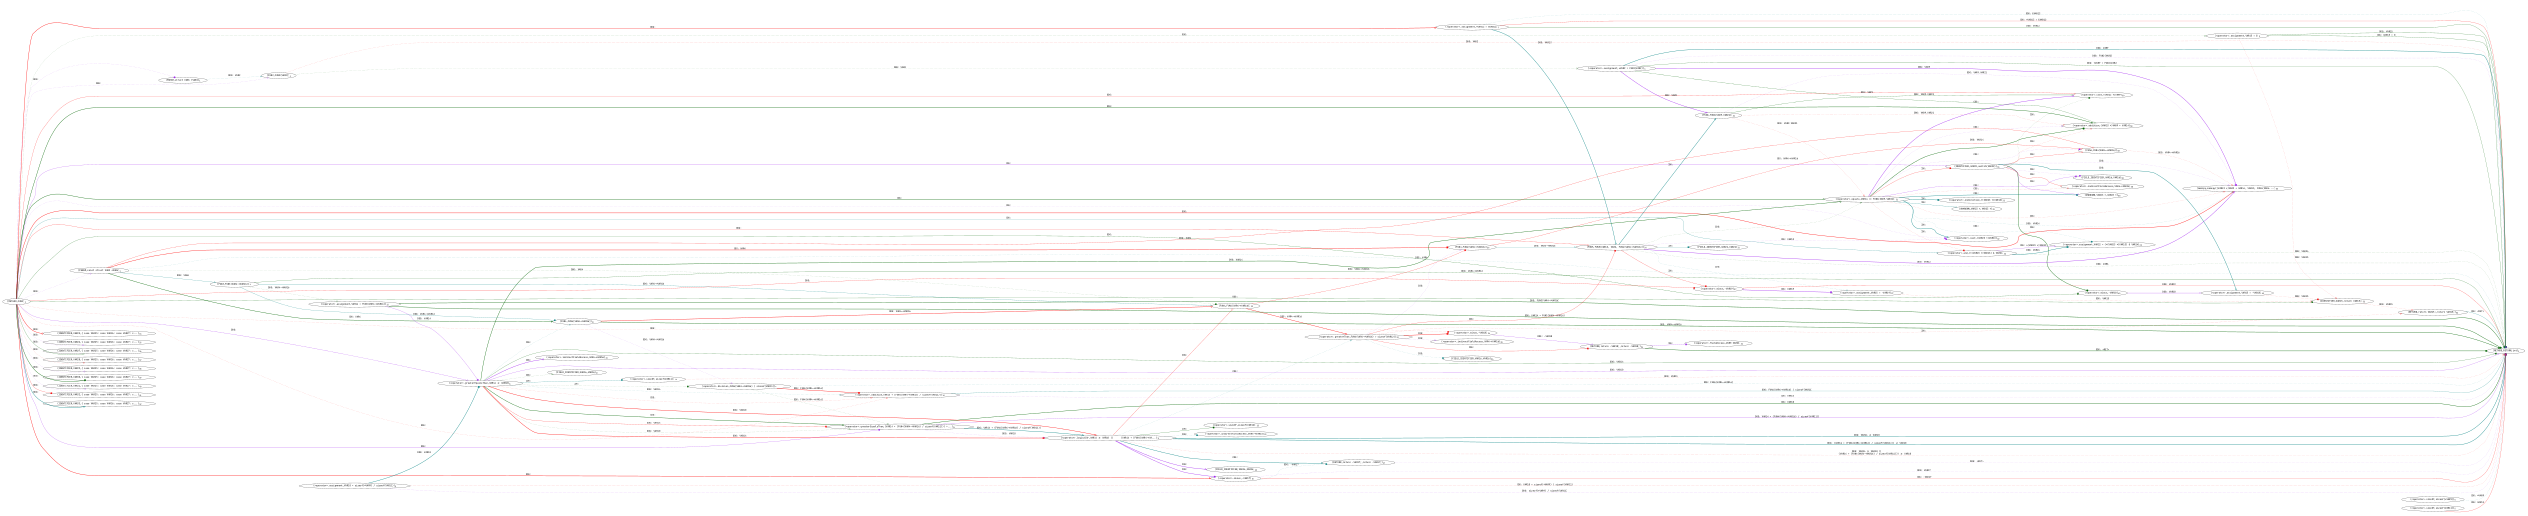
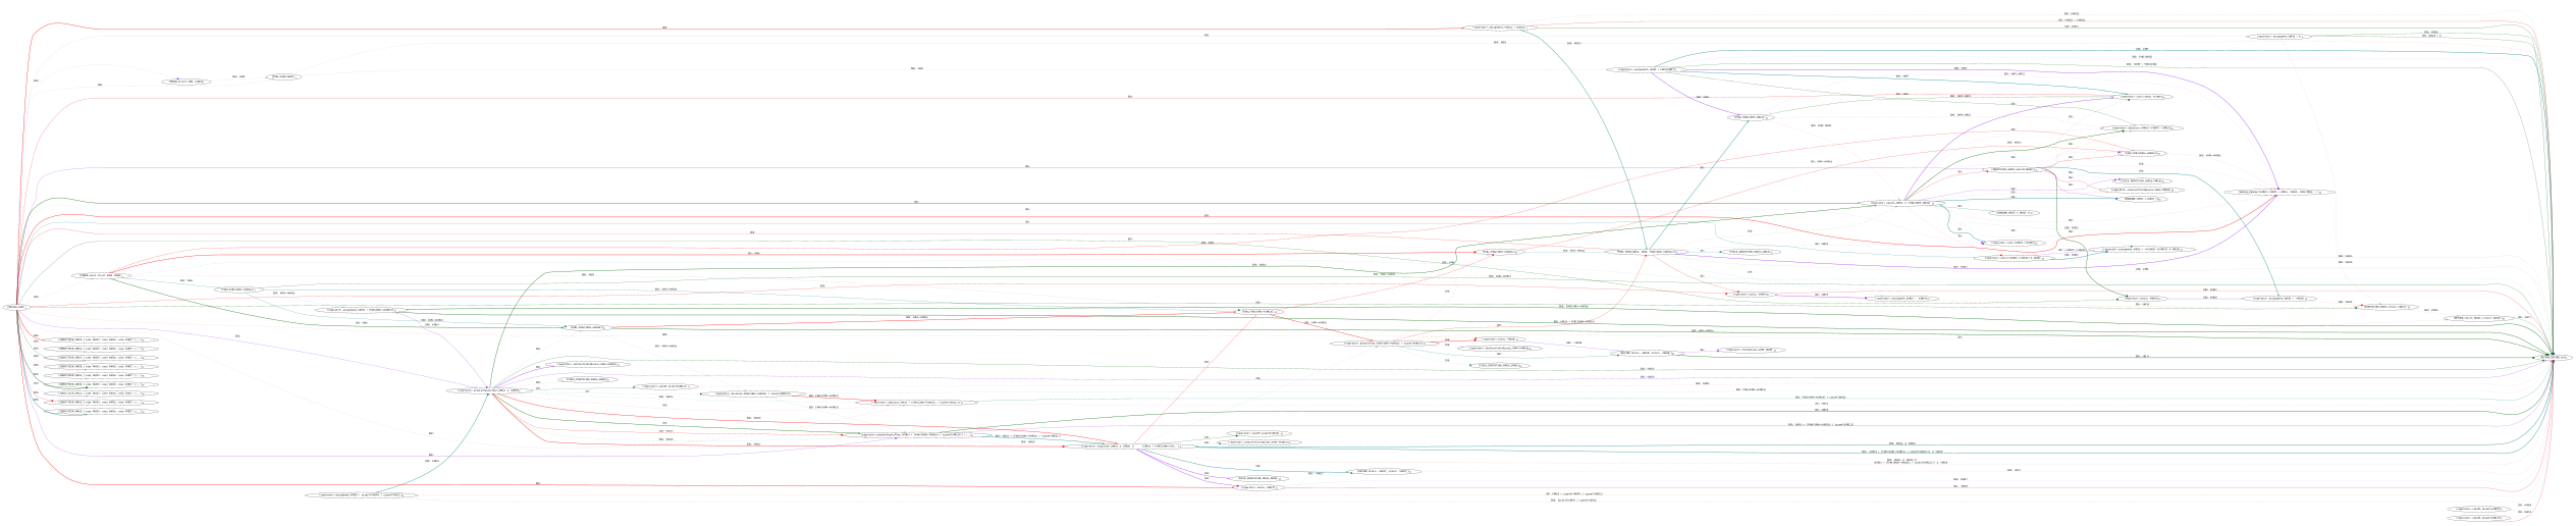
  digraph {
    fontname="JetBrains Mono"
    rankdir=LR
    node [fontname="JetBrains Mono"]
    edge [arrowhead=box color=red fontname="JetBrains Mono" style=dotted]
    n1 [label=<(METHOD,FUN1)<SUB>1</SUB>>]
    n2 [label=<(PARAM,struct VAR1 *VAR2)<SUB>1</SUB>>]
    n3 [label=<(PARAM,const struct VAR3 *VAR4)<SUB>1</SUB>>]
    n4 [label=<(&lt;operator&gt;.assignment,*VAR13 = &amp;VAR12)<SUB>7</SUB>>]
    n5 [label=<(&lt;operator&gt;.assignment,VAR15 = 0)<SUB>9</SUB>>]
    n6 [label=<(memcpy,memcpy((VAR23 *)VAR9 + VAR14, VAR13, FUN4(VAR4-...)<SUB>50</SUB>>]
    n7 [label=<(FUN5,FUN5(VAR13, VAR6, FUN4(VAR4-&gt;VAR16)))<SUB>36</SUB>>]
    n8 [label=<(&lt;operator&gt;.equals,VAR14 == FUN6(VAR9.VAR21))<SUB>31</SUB>>]
    n9 [label=<(IDENTIFIER,VAR15,return VAR15;)<SUB>52</SUB>>]
    n10 [label=<(FUN2,FUN2(VAR2))<SUB>4</SUB>>]
    n11 [label=<(&lt;operator&gt;.addition,(VAR23 *)VAR9 + VAR14)<SUB>50</SUB>>]
    n12 [label=<(&lt;operator&gt;.greaterEqualsThan,VAR14 &gt;= VAR10)<SUB>13</SUB>>]
    n13 [label=<(&lt;operator&gt;.greaterEqualsThan,(VAR14 + (FUN4(VAR4-&gt;VAR16) / sizeof(VAR11))) &gt;...)<SUB>14</SUB>>]
    n14 [label=<(&lt;operator&gt;.minus,-VAR17)<SUB>15</SUB>>]
    n15 [label=<(&lt;operator&gt;.minus,-VAR18)<SUB>24</SUB>>]
    n16 [label=<(IDENTIFIER,VAR22,switch(VAR22))<SUB>33</SUB>>]
    n17 [label=<(&lt;operator&gt;.cast,(VAR23 *)VAR9)<SUB>50</SUB>>]
    n18 [label=<(&lt;operator&gt;.addition,VAR14 + (FUN4(VAR4-&gt;VAR16) / sizeof(VAR11)))<SUB>14</SUB>>]
    n19 [label=<(&lt;operator&gt;.minus,-VAR19)<SUB>27</SUB>>]
    n20 [label=<(&lt;operator&gt;.and,(*(VAR23 *)VAR13) &amp; VAR24)<SUB>32</SUB>>]
    n21 [label=<(IDENTIFIER,VAR25,{ 		case VAR25: 		case VAR26: 		case VAR27: 		c...)<SUB>34</SUB>>]
    n22 [label=<(IDENTIFIER,VAR26,{ 		case VAR25: 		case VAR26: 		case VAR27: 		c...)<SUB>35</SUB>>]
    n23 [label=<(IDENTIFIER,VAR27,{ 		case VAR25: 		case VAR26: 		case VAR27: 		c...)<SUB>36</SUB>>]
    n24 [label=<(IDENTIFIER,VAR28,{ 		case VAR25: 		case VAR26: 		case VAR27: 		c...)<SUB>37</SUB>>]
    n25 [label=<(IDENTIFIER,VAR29,{ 		case VAR25: 		case VAR26: 		case VAR27: 		c...)<SUB>38</SUB>>]
    n26 [label=<(IDENTIFIER,VAR30,{ 		case VAR25: 		case VAR26: 		case VAR27: 		c...)<SUB>39</SUB>>]
    n27 [label=<(IDENTIFIER,VAR31,{ 		case VAR25: 		case VAR26: 		case VAR27: 		c...)<SUB>40</SUB>>]
    n28 [label=<(IDENTIFIER,VAR32,{ 		case VAR25: 		case VAR26: 		case VAR27: 		c...)<SUB>41</SUB>>]
    n29 [label=<(IDENTIFIER,VAR33,{ 		case VAR25: 		case VAR26: 		case VAR27: 		c...)<SUB>42</SUB>>]
    n30 [label=<(&lt;operator&gt;.cast,(VAR23 *)VAR13)<SUB>32</SUB>>]
    n31 [label=<(&lt;operator&gt;.minus,-VAR18)<SUB>45</SUB>>]
    n32 [label=<(METHOD_RETURN,int)<SUB>1</SUB>>]
    n33 [label=<(FUN3,FUN3(VAR4-&gt;VAR16))<SUB>12</SUB>>]
    n34 [label=<(FUN4,FUN4(VAR4-&gt;VAR16))<SUB>50</SUB>>]
    n35 [label=<(FUN4,FUN4(VAR4-&gt;VAR16))<SUB>23</SUB>>]
    n36 [label=<(FUN4,FUN4(VAR4-&gt;VAR16))<SUB>26</SUB>>]
    n37 [label=<(FUN4,FUN4(VAR4-&gt;VAR16))<SUB>14</SUB>>]
    n38 [label=<(FUN6,FUN6(VAR9.VAR21))<SUB>31</SUB>>]
    n39 [label=<(&lt;operator&gt;.assignment,VAR15 = -VAR19)<SUB>27</SUB>>]
    n40 [label=<(FIELD_IDENTIFIER,VAR21,VAR21)<SUB>31</SUB>>]
    n41 [label=<(&lt;operator&gt;.assignment,VAR22 = (*(VAR23 *)VAR13) &amp; VAR24)<SUB>32</SUB>>]
    n42 [label=<(&lt;operator&gt;.indirectFieldAccess,VAR4-&gt;VAR16)<SUB>50</SUB>>]
    n43 [label=<(UNKNOWN,VAR23 *,VAR23 *)<SUB>50</SUB>>]
    n44 [label=<(FIELD_IDENTIFIER,VAR16,VAR16)<SUB>50</SUB>>]
-   n45 [label=<(&lt;operator&gt;.indirection,*(VAR23 *)VAR13)<SUB>32</SUB>>]
    n46 [label=<(UNKNOWN,VAR23 *,VAR23 *)<SUB>32</SUB>>]
    n47 [label=<(RETURN,return VAR15;,return VAR15;)<SUB>52</SUB>>]
    n48 [label=<(&lt;operator&gt;.assignment,*VAR9 = FUN2(VAR2))<SUB>4</SUB>>]
    n49 [label=<(&lt;operator&gt;.logicalOr,VAR14 &gt;= VAR10 ||  	    (VAR14 + (FUN4(VAR4-&gt;VA...)<SUB>13</SUB>>]
    n50 [label=<(&lt;operator&gt;.division,FUN4(VAR4-&gt;VAR16) / sizeof(VAR11))<SUB>14</SUB>>]
    n51 [label=<(&lt;operator&gt;.sizeOf,sizeof(VAR11))<SUB>14</SUB>>]
    n52 [label=<(&lt;operator&gt;.indirectFieldAccess,VAR4-&gt;VAR16)<SUB>14</SUB>>]
    n53 [label=<(FIELD_IDENTIFIER,VAR16,VAR16)<SUB>14</SUB>>]
    n54 [label=<(RETURN,return -VAR17;,return -VAR17;)<SUB>15</SUB>>]
    n55 [label=<(RETURN,return -VAR18;,return -VAR18;)<SUB>24</SUB>>]
    n56 [label=<(&lt;operator&gt;.assignment,VAR15 = -VAR18)<SUB>45</SUB>>]
    n57 [label=<(&lt;operator&gt;.assignment,VAR14 = FUN3(VAR4-&gt;VAR16))<SUB>12</SUB>>]
    n58 [label=<(&lt;operator&gt;.greaterThan,FUN4(VAR4-&gt;VAR16) &gt; sizeof(VAR12))<SUB>23</SUB>>]
    n59 [label=<(&lt;operator&gt;.assignment,VAR10 = sizeof(*VAR9) / sizeof(VAR11))<SUB>5</SUB>>]
    n60 [label=<(&lt;operator&gt;.sizeOf,sizeof(VAR12))<SUB>23</SUB>>]
    n61 [label=<(&lt;operator&gt;.indirectFieldAccess,VAR4-&gt;VAR16)<SUB>23</SUB>>]
    n62 [label=<(FIELD_IDENTIFIER,VAR16,VAR16)<SUB>23</SUB>>]
    n63 [label=<(&lt;operator&gt;.indirectFieldAccess,VAR4-&gt;VAR16)<SUB>26</SUB>>]
    n64 [label=<(FIELD_IDENTIFIER,VAR16,VAR16)<SUB>26</SUB>>]
    n65 [label=<(&lt;operator&gt;.fieldAccess,VAR9.VAR21)<SUB>31</SUB>>]
    n66 [label=<(&lt;operator&gt;.sizeOf,sizeof(*VAR9))<SUB>5</SUB>>]
    n67 [label=<(&lt;operator&gt;.sizeOf,sizeof(VAR11))<SUB>5</SUB>>]
    n1 -> n2 [color=purple label="DDG: "]
    n1 -> n3 [arrowhead=odot color=purple label="DDG: "]
    n1 -> n4 [arrowhead=onormal label="DDG: " style=bold]
    n1 -> n5 [arrowhead=onormal color=darkgreen label="DDG: "]
    n1 -> n6 [arrowhead=odot label="DDG: " style=bold]
    n1 -> n7 [arrowhead=odot label="DDG: " style=solid]
    n1 -> n8 [arrowhead=odot color=darkgreen label="DDG: " style=bold]
    n1 -> n9 [color=darkgreen label="DDG: " style=solid]
    n1 -> n10 [arrowhead=odot color=purple label="DDG: "]
-   n1 -> n11 [arrowhead=onormal color=darkgreen label="DDG: " style=bold]
    n1 -> n12 [arrowhead=odot color=purple label="DDG: " style=solid]
    n1 -> n13 [color=purple label="DDG: " style=solid]
    n1 -> n14 [arrowhead=onormal label="DDG: " style=bold]
    n1 -> n15 [label="DDG: "]
    n1 -> n16 [arrowhead=odot color=purple label="DDG: " style=solid]
    n1 -> n17 [arrowhead=odot label="DDG: " style=solid]
    n1 -> n18 [arrowhead=onormal label="DDG: "]
    n1 -> n19 [label="DDG: " style=solid]
    n1 -> n20 [arrowhead=odot color=teal label="DDG: " style=solid]
    n1 -> n21 [arrowhead=odot label="DDG: " style=bold]
    n1 -> n22 [arrowhead=onormal color=purple label="DDG: "]
    n1 -> n23 [arrowhead=onormal color=darkgreen label="DDG: " style=solid]
    n1 -> n24 [arrowhead=odot label="DDG: "]
    n1 -> n25 [arrowhead=odot color=purple label="DDG: "]
    n1 -> n26 [color=darkgreen label="DDG: " style=bold]
    n1 -> n27 [arrowhead=odot color=purple label="DDG: "]
    n1 -> n28 [label="DDG: " style=solid]
    n1 -> n29 [arrowhead=onormal color=teal label="DDG: " style=bold]
    n1 -> n30 [color=purple label="DDG: "]
    n1 -> n31 [color=darkgreen label="DDG: " style=solid]
    n2 -> n10 [arrowhead=onormal color=teal label="DDG: VAR2"]
    n3 -> n32 [arrowhead=odot color=teal label="DDG: VAR4"]
    n3 -> n33 [arrowhead=onormal color=teal label="DDG: VAR4" style=solid]
    n3 -> n34 [arrowhead=odot label="DDG: VAR4" style=solid]
    n3 -> n35 [color=darkgreen label="DDG: VAR4"]
    n3 -> n36 [label="DDG: VAR4" style=bold]
    n3 -> n37 [arrowhead=onormal color=darkgreen label="DDG: VAR4" style=bold]
    n4 -> n7 [arrowhead=odot color=teal label="DDG: VAR13" style=bold]
    n4 -> n32 [color=darkgreen label="DDG: VAR13" style=solid]
    n4 -> n32 [arrowhead=onormal color=teal label="DDG: &amp;VAR12"]
    n4 -> n32 [arrowhead=onormal label="DDG: *VAR13 = &amp;VAR12" style=solid]
    n5 -> n9 [arrowhead=onormal label="DDG: VAR15"]
    n5 -> n32 [color=darkgreen label="DDG: VAR15" style=solid]
    n5 -> n32 [color=darkgreen label="DDG: VAR15 = 0" style=solid]
    n7 -> n6 [arrowhead=onormal color=purple label="DDG: VAR13" style=bold]
    n7 -> n8 [arrowhead=onormal color=darkgreen label="CDG: "]
    n7 -> n19 [label="CDG: " style=solid]
    n7 -> n30 [color=purple label="DDG: VAR13"]
    n7 -> n32 [color=darkgreen label="DDG: VAR6"]
    n7 -> n38 [arrowhead=onormal color=teal label="CDG: " style=bold]
    n7 -> n39 [arrowhead=odot color=teal label="CDG: "]
    n7 -> n40 [color=teal label="CDG: " style=solid]
    n8 -> n6 [arrowhead=onormal color=teal label="DDG: VAR14"]
    n8 -> n6 [arrowhead=onormal label="CDG: "]
    n8 -> n11 [color=darkgreen label="DDG: VAR14" style=bold]
    n8 -> n11 [arrowhead=odot color=purple label="CDG: "]
    n8 -> n16 [label="CDG: " style=solid]
    n8 -> n17 [arrowhead=odot color=purple label="CDG: " style=bold]
    n8 -> n20 [label="CDG: "]
    n8 -> n30 [arrowhead=odot color=teal label="CDG: " style=bold]
    n8 -> n34 [color=purple label="CDG: "]
    n8 -> n41 [color=teal label="CDG: "]
    n8 -> n42 [arrowhead=odot label="CDG: "]
    n8 -> n43 [color=teal label="CDG: " style=bold]
    n8 -> n44 [color=purple label="CDG: " style=solid]
-   n8 -> n45 [color=teal label="CDG: " style=bold]
    n8 -> n46 [arrowhead=odot color=teal label="CDG: " style=solid]
    n9 -> n47 [arrowhead=onormal label="DDG: VAR15"]
    n10 -> n32 [arrowhead=odot label="DDG: VAR2"]
    n10 -> n48 [arrowhead=odot color=darkgreen label="DDG: VAR2"]
    n12 -> n8 [arrowhead=odot color=darkgreen label="DDG: VAR14" style=bold]
    n12 -> n13 [label="DDG: VAR14" style=solid]
    n12 -> n13 [arrowhead=onormal color=darkgreen label="DDG: VAR10"]
    n12 -> n13 [arrowhead=onormal color=darkgreen label="CDG: " style=bold]
    n12 -> n18 [arrowhead=odot color=teal label="DDG: VAR14"]
    n12 -> n18 [arrowhead=onormal label="CDG: "]
    n12 -> n32 [color=darkgreen label="DDG: VAR14" style=solid]
    n12 -> n32 [arrowhead=onormal color=purple label="DDG: VAR10" style=solid]
    n12 -> n37 [arrowhead=odot color=teal label="CDG: "]
    n12 -> n49 [label="DDG: VAR14" style=bold]
    n12 -> n49 [arrowhead=onormal label="DDG: VAR10" style=bold]
    n12 -> n50 [color=darkgreen label="CDG: "]
    n12 -> n51 [color=teal label="CDG: " style=solid]
    n12 -> n52 [arrowhead=odot color=purple label="CDG: " style=bold]
    n12 -> n53 [arrowhead=onormal color=darkgreen label="CDG: "]
    n13 -> n32 [arrowhead=odot color=purple label="DDG: VAR14 + (FUN4(VAR4-&gt;VAR16) / sizeof(VAR11))" style=solid]
    n13 -> n32 [arrowhead=onormal color=darkgreen label="DDG: VAR10" style=bold]
    n13 -> n49 [arrowhead=onormal color=teal label="DDG: VAR14 + (FUN4(VAR4-&gt;VAR16) / sizeof(VAR11))" style=bold]
    n13 -> n49 [arrowhead=onormal color=purple label="DDG: VAR10"]
    n14 -> n32 [color=purple label="DDG: VAR17"]
    n14 -> n32 [label="DDG: -VAR17" style=solid]
    n14 -> n54 [color=teal label="DDG: -VAR17"]
    n15 -> n55 [arrowhead=odot color=purple label="DDG: -VAR18" style=solid]
    n16 -> n6 [arrowhead=odot color=purple label="CDG: "]
    n16 -> n11 [arrowhead=odot label="CDG: "]
    n16 -> n17 [color=darkgreen label="CDG: "]
    n16 -> n31 [color=darkgreen label="CDG: " style=bold]
    n16 -> n34 [arrowhead=odot label="CDG: " style=solid]
    n16 -> n42 [arrowhead=odot label="CDG: " style=solid]
    n16 -> n43 [arrowhead=odot color=purple label="CDG: " style=solid]
    n16 -> n44 [color=purple label="CDG: "]
    n16 -> n56 [arrowhead=odot color=teal label="CDG: " style=bold]
    n18 -> n32 [arrowhead=odot color=purple label="DDG: VAR14"]
    n18 -> n32 [arrowhead=odot color=teal label="DDG: FUN4(VAR4-&gt;VAR16) / sizeof(VAR11)" style=solid]
    n19 -> n32 [arrowhead=odot label="DDG: VAR19" style=solid]
    n19 -> n39 [color=purple label="DDG: VAR19" style=bold]
    n20 -> n32 [color=darkgreen label="DDG: VAR24"]
    n20 -> n41 [arrowhead=onormal color=purple label="DDG: *(VAR23 *)VAR13" style=solid]
    n20 -> n41 [color=teal label="DDG: VAR24" style=bold]
    n31 -> n56 [arrowhead=onormal color=purple label="DDG: VAR18" style=solid]
    n33 -> n32 [color=darkgreen label="DDG: VAR4-&gt;VAR16" style=solid]
    n33 -> n35 [arrowhead=onormal color=teal label="DDG: VAR4-&gt;VAR16" style=solid]
    n33 -> n37 [color=teal label="DDG: VAR4-&gt;VAR16" style=solid]
    n33 -> n57 [arrowhead=odot color=darkgreen label="DDG: VAR4-&gt;VAR16"]
    n34 -> n6 [arrowhead=onormal label="DDG: VAR4-&gt;VAR16"]
    n35 -> n36 [label="DDG: VAR4-&gt;VAR16" style=solid]
    n35 -> n58 [arrowhead=onormal label="DDG: VAR4-&gt;VAR16" style=bold]
    n36 -> n7 [arrowhead=onormal color=teal label="DDG: VAR4-&gt;VAR16" style=solid]
    n36 -> n34 [arrowhead=onormal label="DDG: VAR4-&gt;VAR16" style=solid]
    n37 -> n32 [color=darkgreen label="DDG: VAR4-&gt;VAR16" style=bold]
    n37 -> n35 [arrowhead=odot label="DDG: VAR4-&gt;VAR16" style=bold]
    n37 -> n50 [arrowhead=odot color=purple label="DDG: VAR4-&gt;VAR16"]
    n38 -> n6 [arrowhead=onormal color=purple label="DDG: VAR9.VAR21"]
    n38 -> n8 [arrowhead=onormal label="DDG: VAR9.VAR21"]
    n38 -> n11 [arrowhead=odot label="DDG: VAR9.VAR21"]
    n38 -> n17 [arrowhead=odot color=darkgreen label="DDG: VAR9.VAR21" style=solid]
    n39 -> n9 [arrowhead=odot label="DDG: VAR15"]
    n47 -> n32 [color=teal label="DDG: &lt;RET&gt;" style=solid]
    n48 -> n6 [color=purple label="DDG: VAR9" style=bold]
    n48 -> n11 [arrowhead=odot color=darkgreen label="DDG: VAR9" style=solid]
+   n48 -> n17 [arrowhead=onormal color=teal label="DDG: VAR9" style=bold]
    n48 -> n32 [color=teal label="DDG: VAR9" style=bold]
    n48 -> n32 [color=purple label="DDG: FUN2(VAR2)"]
    n48 -> n32 [arrowhead=onormal color=darkgreen label="DDG: *VAR9 = FUN2(VAR2)" style=solid]
    n48 -> n38 [arrowhead=onormal color=purple label="DDG: VAR9" style=bold]
    n49 -> n14 [color=purple label="CDG: " style=bold]
    n49 -> n32 [arrowhead=odot color=teal label="DDG: VAR14 &gt;= VAR10" style=bold]
    n49 -> n32 [color=teal label="DDG: (VAR14 + (FUN4(VAR4-&gt;VAR16) / sizeof(VAR11))) &gt;= VAR10" style=bold]
    n49 -> n32 [label="DDG: VAR14 &gt;= VAR10 ||\n 	    (VAR14 + (FUN4(VAR4-&gt;VAR16) / sizeof(VAR11))) &gt;= VAR10"]
    n49 -> n35 [arrowhead=odot label="CDG: " style=solid]
    n49 -> n54 [arrowhead=onormal color=teal label="CDG: " style=bold]
    n49 -> n58 [arrowhead=onormal color=teal label="CDG: "]
    n49 -> n60 [color=darkgreen label="CDG: " style=solid]
    n49 -> n61 [color=teal label="CDG: "]
    n49 -> n62 [arrowhead=onormal color=purple label="CDG: " style=bold]
    n50 -> n13 [arrowhead=odot color=darkgreen label="DDG: FUN4(VAR4-&gt;VAR16)"]
    n50 -> n18 [label="DDG: FUN4(VAR4-&gt;VAR16)" style=bold]
    n50 -> n32 [arrowhead=odot color=teal label="DDG: FUN4(VAR4-&gt;VAR16)"]
    n51 -> n32 [arrowhead=onormal label="DDG: VAR11"]
    n54 -> n32 [arrowhead=onormal color=purple label="DDG: &lt;RET&gt;"]
    n55 -> n32 [color=darkgreen label="DDG: &lt;RET&gt;" style=bold]
    n55 -> n65 [color=purple label="CDG: " style=solid]
    n56 -> n9 [label="DDG: VAR15"]
    n57 -> n12 [color=purple label="DDG: VAR14" style=solid]
    n57 -> n32 [arrowhead=onormal color=darkgreen label="DDG: FUN3(VAR4-&gt;VAR16)" style=bold]
    n57 -> n32 [color=darkgreen label="DDG: VAR14 = FUN3(VAR4-&gt;VAR16)" style=bold]
    n58 -> n7 [label="CDG: " style=solid]
    n58 -> n15 [label="CDG: " style=bold]
    n58 -> n36 [arrowhead=onormal color=purple label="CDG: "]
    n58 -> n47 [arrowhead=onormal label="CDG: "]
-   n58 -> n55 [label="CDG: " style=solid]
+   n58 -> n55 [color=teal label="CDG: " style=solid]
    n58 -> n63 [arrowhead=onormal color=purple label="CDG: "]
    n58 -> n64 [color=teal label="CDG: "]
    n59 -> n12 [color=teal label="DDG: VAR10" style=bold]
    n59 -> n32 [color=purple label="DDG: sizeof(*VAR9) / sizeof(VAR11)"]
    n59 -> n32 [arrowhead=odot label="DDG: VAR10 = sizeof(*VAR9) / sizeof(VAR11)"]
    n66 -> n32 [arrowhead=odot color=teal label="DDG: *VAR9"]
    n67 -> n32 [arrowhead=onormal label="DDG: VAR11" style=solid]
  }
